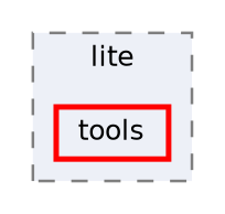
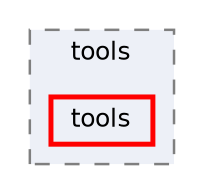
  digraph {
    compound=true
    n1 [color=red fillcolor="#edf0f7" fontname=Helvetica fontsize=10 height=0.2 label=tools shape=box style="filled,bold" width=0.4]
    subgraph cluster_1 {
      bgcolor="#edf0f7"
      fontname=Helvetica
      fontsize=10
-     label=lite
+     label=tools
      pencolor=grey50
      style="filled,dashed"
      n1
    }
  }
